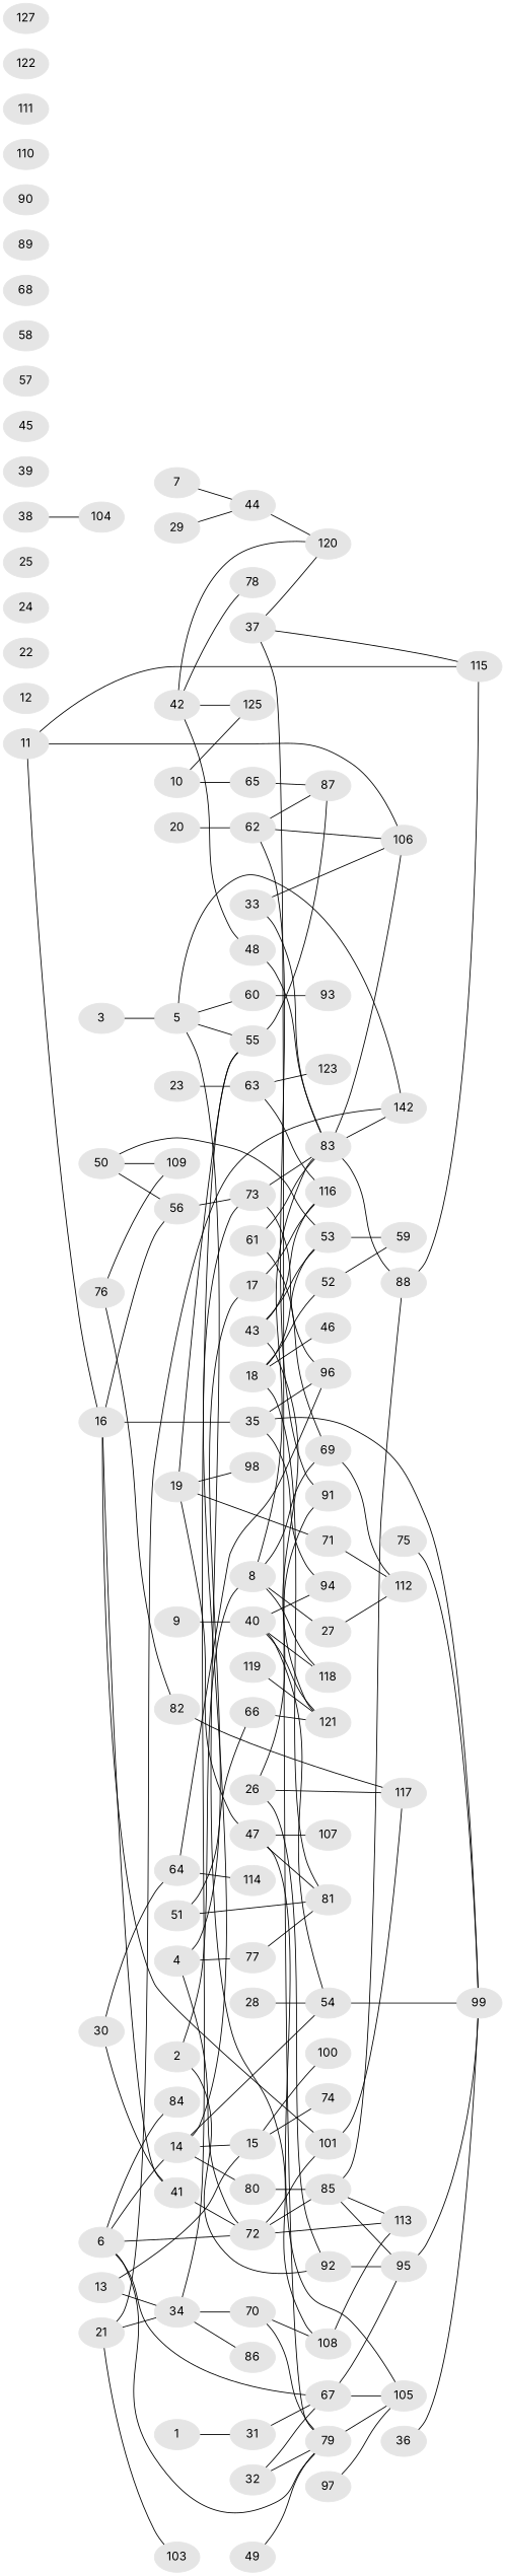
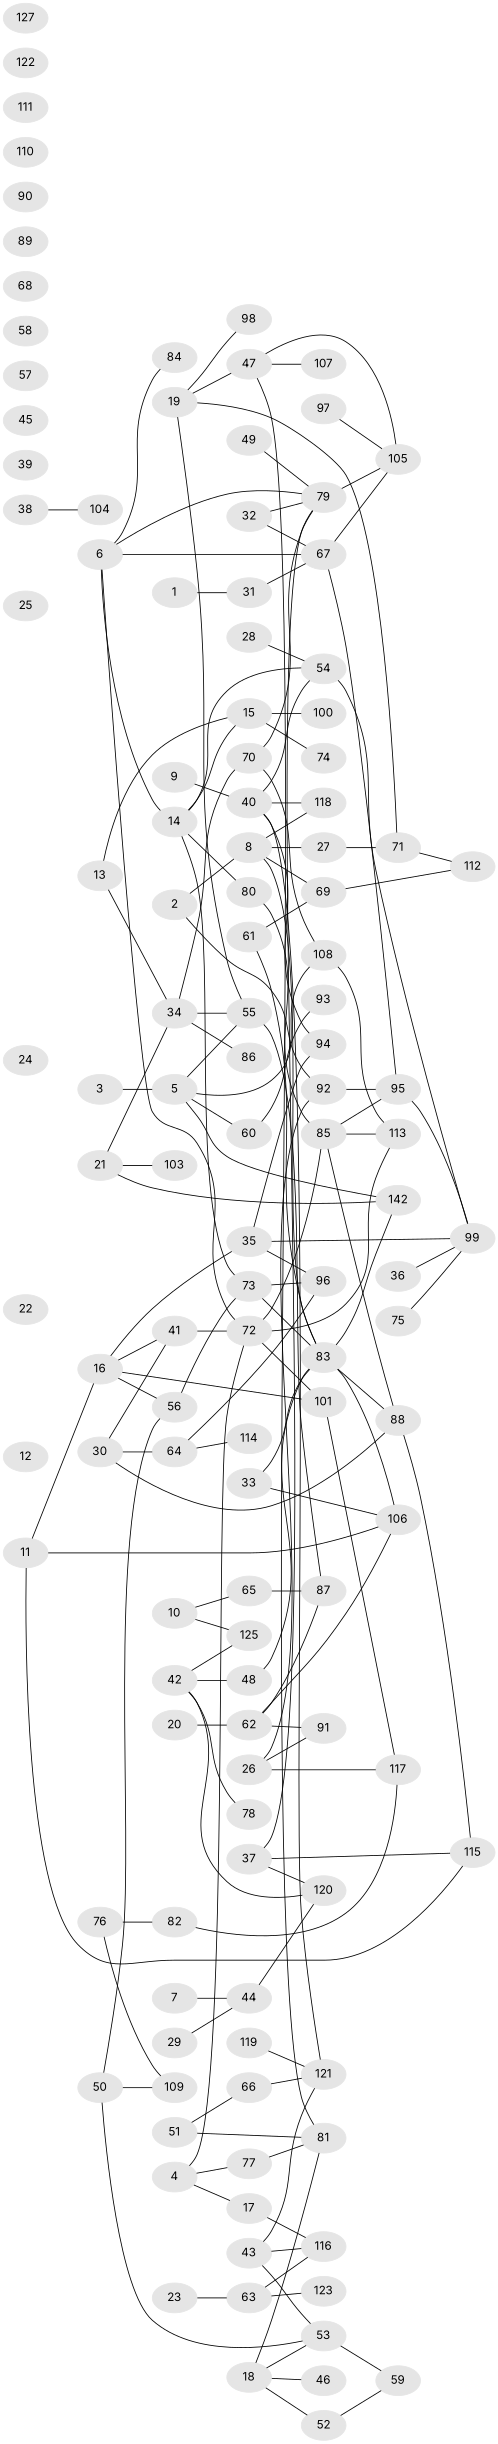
  graph {
    fontname=Inter
    rankdir=LR
    node [color=gray90 fontname=Inter style=filled]
    edge [fontname=Inter]
    1
    31
    67
    2
    8
    92
    27
    69
    83
    118
    95
    3
    5
    55
    60
    n16 [label=142]
    108
    4
    17
    72
    77
    116
    101
    85
    113
    81
    87
    93
    6
    14
    79
    84
    15
    54
    73
    80
    105
    7
    44
    120
    71
    112
    106
    88
    9
    40
    94
    121
    10
    65
    125
    11
    16
    115
    35
    41
    56
    12
    13
    34
    74
    100
    70
    86
    99
    96
    117
    18
    46
    52
    53
    59
    19
    47
    98
    107
    20
    62
    91
    21
    103
    22
    23
    63
    123
    24
    25
    26
    28
    29
    30
    64
    114
    32
    33
    36
    37
    38
    104
    39
    42
    48
    78
    43
    45
    49
    50
    109
    51
    66
    57
    58
    61
    68
    75
    76
    82
    89
    90
    97
    110
    111
    119
    122
    n125 [label=127]
    1 -- 31
    31 -- 67
    67 -- 95
    67 -- 105
    2 -- 8
    2 -- 92
    8 -- 27
    8 -- 69
    8 -- 83
    8 -- 118
    92 -- 95
-   27 -- 112
+   27 -- 71
    69 -- 112
    83 -- n16
    83 -- 106
    83 -- 88
    95 -- 99
    3 -- 5
    5 -- 55
    5 -- 60
    5 -- n16
    5 -- 108
    55 -- 87
    60 -- 93
    108 -- 113
    4 -- 17
    4 -- 72
    4 -- 77
    17 -- 116
    72 -- 101
    72 -- 85
    72 -- 113
    77 -- 81
    101 -- 117
    85 -- 95
    85 -- 113
    85 -- 88
    6 -- 67
    6 -- 72
    6 -- 14
    6 -- 79
    6 -- 84
    14 -- 15
    14 -- 54
    14 -- 73
    14 -- 80
    79 -- 105
    15 -- 74
    15 -- 100
    54 -- 99
    73 -- 83
    73 -- 96
    80 -- 85
    7 -- 44
    44 -- 120
    71 -- 112
    88 -- 115
    9 -- 40
    40 -- 118
    40 -- 54
    40 -- 94
    40 -- 121
    10 -- 65
    10 -- 125
    65 -- 87
    11 -- 106
    11 -- 16
    11 -- 115
    16 -- 101
    16 -- 35
    16 -- 41
    16 -- 56
    35 -- 94
    35 -- 99
    35 -- 96
    41 -- 72
    56 -- 73
    13 -- 15
    13 -- 34
    34 -- 55
    34 -- 70
    34 -- 86
    70 -- 108
    70 -- 79
    18 -- 81
    18 -- 46
    18 -- 52
    18 -- 53
    52 -- 59
    53 -- 59
    19 -- 55
    19 -- 71
    19 -- 47
    19 -- 98
    47 -- 81
    47 -- 105
    47 -- 107
    20 -- 62
    62 -- 87
    62 -- 106
    62 -- 91
    21 -- n16
    21 -- 34
    21 -- 103
    23 -- 63
    63 -- 116
    63 -- 123
    26 -- 92
    26 -- 117
    26 -- 91
    28 -- 54
    29 -- 44
+   30 -- 88
    30 -- 41
    30 -- 64
    64 -- 96
    64 -- 114
    32 -- 67
    32 -- 79
    33 -- 83
    33 -- 106
    36 -- 99
    37 -- 79
    37 -- 120
    37 -- 115
    38 -- 104
    42 -- 120
    42 -- 125
    42 -- 48
    42 -- 78
    48 -- 83
    43 -- 116
    43 -- 121
    43 -- 53
    49 -- 79
    50 -- 56
    50 -- 53
    50 -- 109
    51 -- 81
    51 -- 66
    66 -- 121
    61 -- 69
    61 -- 83
    75 -- 99
    76 -- 109
    76 -- 82
    82 -- 117
    97 -- 105
    119 -- 121
  }
